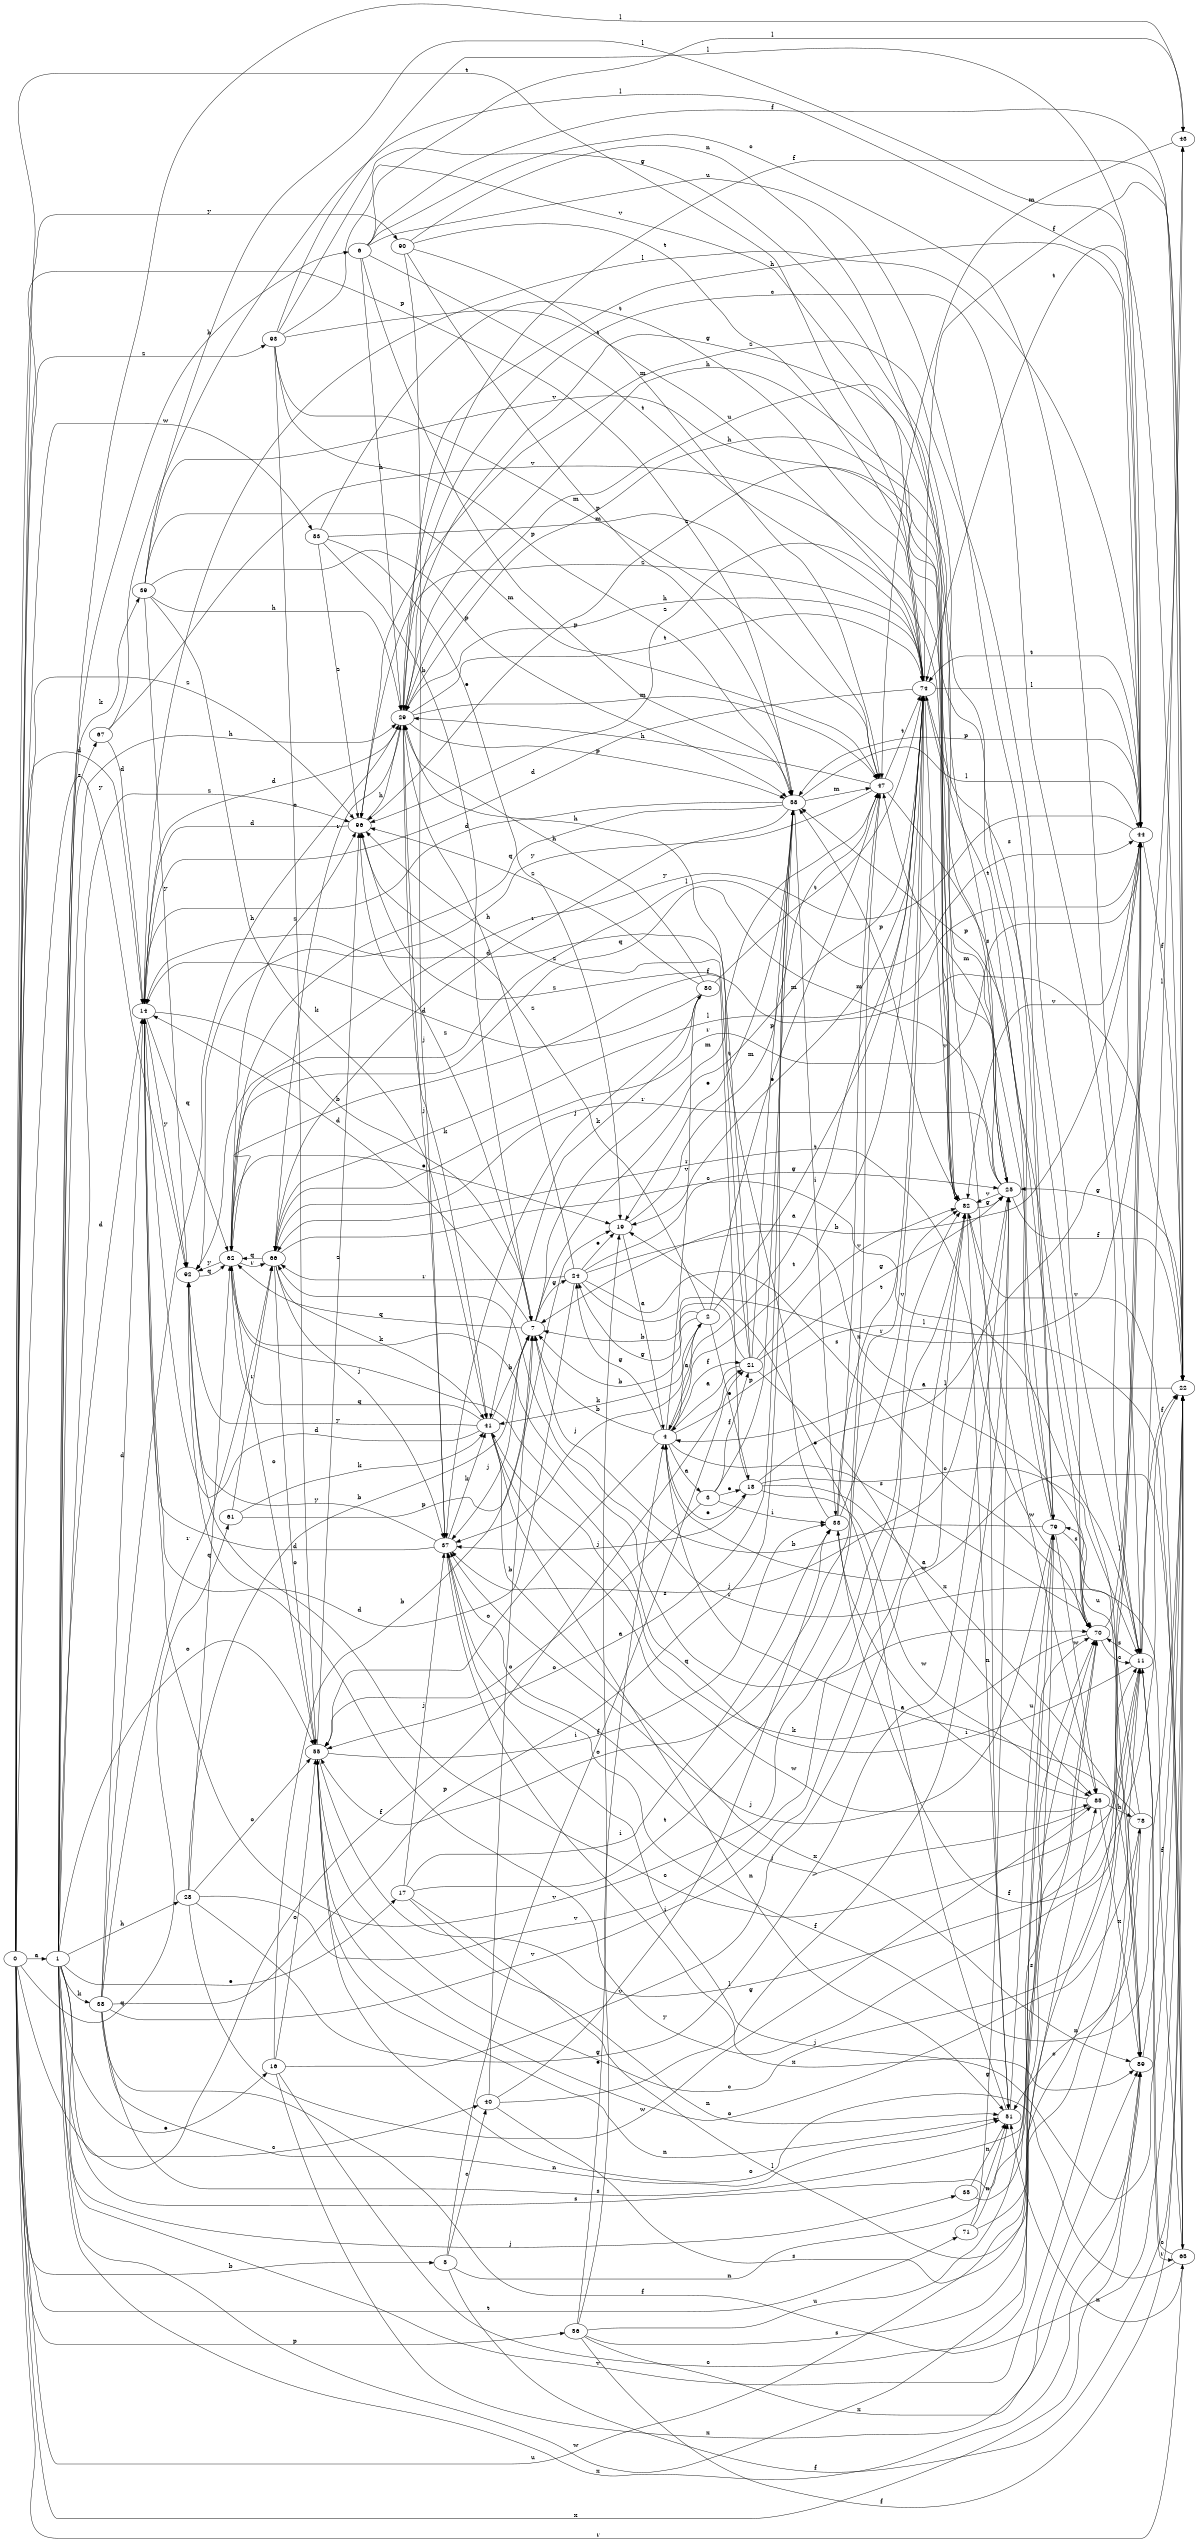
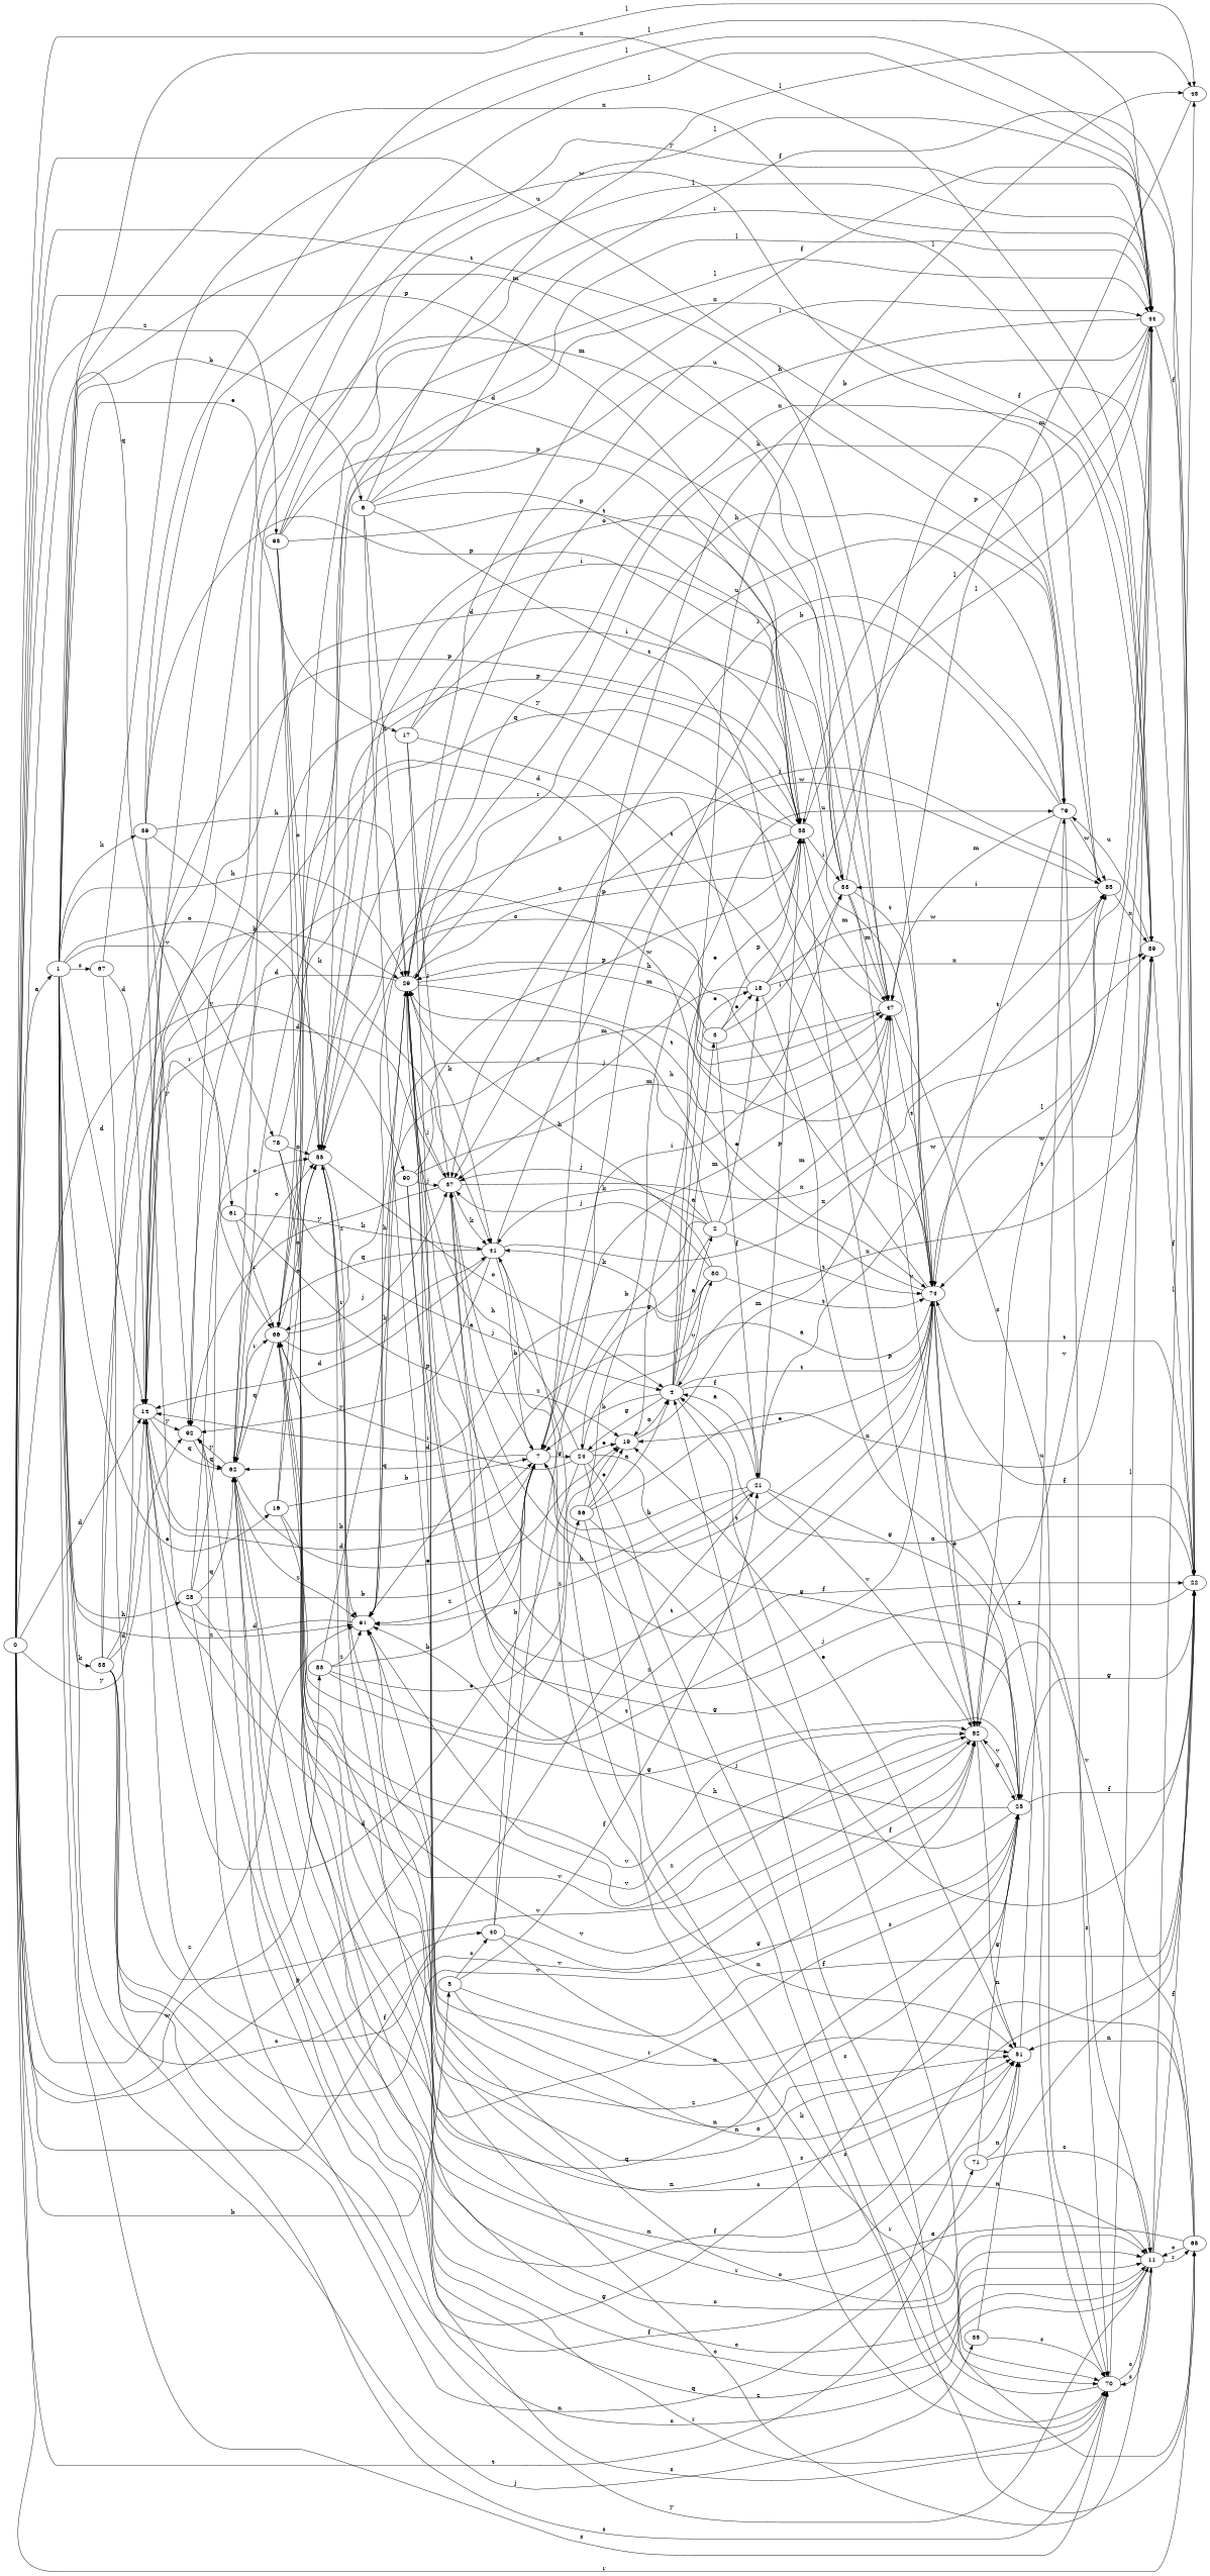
  strict digraph {
    rankdir=LR
    0
    1
    5
    14
    21
    56
    58
    61
    65
    71
    74
    n12 [label=79]
    83
    89
    90
    92
    93
-   96
+   96 [label=91]
    6
    n20 [label=40]
    16
    17
    28
    29
    35
    38
    39
    43
    55
    67
    70
    78
    85
    22
    51
    7
    62
    44
    82
    4
    25
    19
    47
    33
    66
    41
    11
    37
    2
    18
    24
    3
    80
    0 -> 1 [label=a]
    0 -> 5 [label=b]
    0 -> 14 [label=d]
    0 -> 21 [label=f]
    0 -> 56 [label=p]
    0 -> 58 [label=p]
    0 -> 61 [label=q]
    0 -> 65 [label=r]
    0 -> 71 [label=t]
    0 -> 74 [label=t]
    0 -> n12 [label=u]
    0 -> 83 [label=w]
    0 -> 89 [label=x]
    0 -> 90 [label=y]
    0 -> 92 [label=y]
    0 -> 93 [label=z]
    0 -> 96 [label=z]
    1 -> 14 [label=d]
    1 -> 89 [label=x]
    1 -> 96 [label=z]
    1 -> 6 [label=b]
    1 -> n20 [label=c]
    1 -> 16 [label=e]
    1 -> 17 [label=e]
    1 -> 28 [label=h]
    1 -> 29 [label=h]
    1 -> 35 [label=j]
    1 -> 38 [label=k]
    1 -> 39 [label=k]
    1 -> 43 [label=l]
    1 -> 55 [label=o]
    1 -> 67 [label=s]
    1 -> 70 [label=s]
    1 -> 78 [label=v]
    1 -> 85 [label=w]
    5 -> 21 [label=f]
    5 -> n20 [label=c]
    5 -> 22 [label=f]
    5 -> 51 [label=n]
    14 -> 92 [label=y]
    14 -> 7 [label=b]
    14 -> 62 [label=q]
    14 -> 44 [label=l]
    14 -> 82 [label=v]
    21 -> 58 [label=p]
    21 -> 96 [label=z]
    21 -> 29 [label=h]
    21 -> 85 [label=w]
    21 -> 7 [label=b]
    21 -> 82 [label=v]
    21 -> 4 [label=a]
    21 -> 25 [label=g]
    56 -> n12 [label=u]
    56 -> 89 [label=x]
    56 -> 70 [label=s]
    56 -> 22 [label=f]
    56 -> 4 [label=a]
    56 -> 19 [label=e]
    58 -> 14 [label=d]
    58 -> 55 [label=o]
    58 -> 62 [label=q]
    58 -> 44 [label=l]
    58 -> 19 [label=e]
    58 -> 47 [label=m]
    58 -> 33 [label=i]
    58 -> 66 [label=r]
    61 -> 19 [label=p]
    61 -> 66 [label=r]
    61 -> 41 [label=k]
    65 -> 55 [label=o]
    65 -> 51 [label=n]
    65 -> 82 [label=v]
    65 -> 4 [label=a]
    65 -> 66 [label=r]
    65 -> 11 [label=c]
    71 -> 51 [label=n]
    71 -> 25 [label=g]
    71 -> 11 [label=c]
    74 -> 14 [label=d]
    74 -> 96 [label=z]
    74 -> 29 [label=h]
    74 -> 70 [label=s]
    74 -> 22 [label=f]
    74 -> 44 [label=l]
    74 -> 82 [label=v]
    74 -> 4 [label=a]
    74 -> 19 [label=e]
    n12 -> 74 [label=t]
    n12 -> 29 [label=h]
    n12 -> 70 [label=s]
    n12 -> 85 [label=w]
    n12 -> 7 [label=b]
    n12 -> 47 [label=m]
    n12 -> 37 [label=j]
    83 -> 74 [label=t]
    83 -> 96 [label=z]
    83 -> 7 [label=b]
    83 -> 19 [label=e]
    83 -> 47 [label=m]
    89 -> n12 [label=u]
    89 -> 22 [label=f]
    90 -> 58 [label=p]
    90 -> 74 [label=t]
    90 -> 51 [label=n]
    90 -> 47 [label=m]
    90 -> 37 [label=j]
    92 -> 62 [label=q]
    92 -> 11 [label=c]
    93 -> 58 [label=p]
    93 -> 74 [label=t]
    93 -> 55 [label=o]
    93 -> 44 [label=l]
    93 -> 82 [label=v]
    93 -> 25 [label=g]
    93 -> 47 [label=m]
    96 -> 14 [label=d]
    96 -> 29 [label=h]
    6 -> 58 [label=p]
    6 -> 74 [label=t]
    6 -> n12 [label=u]
    6 -> 29 [label=h]
    6 -> 43 [label=l]
    6 -> 22 [label=f]
    6 -> 11 [label=c]
    n20 -> 70 [label=s]
    n20 -> 7 [label=b]
    n20 -> 25 [label=g]
    n20 -> 33 [label=i]
    16 -> 89 [label=x]
    16 -> 55 [label=o]
    16 -> 7 [label=b]
    16 -> 82 [label=v]
    16 -> 11 [label=c]
    17 -> 74 [label=t]
    17 -> 51 [label=n]
    17 -> 44 [label=l]
    17 -> 33 [label=i]
    17 -> 37 [label=j]
    28 -> 55 [label=o]
    28 -> 85 [label=w]
    28 -> 7 [label=b]
    28 -> 62 [label=q]
    28 -> 82 [label=v]
    28 -> 25 [label=g]
    29 -> 14 [label=d]
    29 -> 58 [label=p]
    29 -> 74 [label=t]
    29 -> n12 [label=u]
+   29 -> 89 [label=x]
    29 -> 22 [label=f]
    29 -> 25 [label=g]
    29 -> 47 [label=m]
    29 -> 66 [label=r]
    29 -> 41 [label=k]
    29 -> 11 [label=c]
    29 -> 37 [label=j]
    35 -> 70 [label=s]
    35 -> 51 [label=n]
    38 -> 14 [label=d]
    38 -> 58 [label=p]
    38 -> 29 [label=h]
    38 -> 70 [label=s]
    38 -> 22 [label=f]
    38 -> 51 [label=n]
    38 -> 82 [label=v]
    38 -> 66 [label=r]
    39 -> 58 [label=p]
    39 -> 92 [label=y]
    39 -> 29 [label=h]
    39 -> 44 [label=l]
    39 -> 82 [label=v]
    39 -> 47 [label=m]
    39 -> 41 [label=k]
    43 -> 47 [label=m]
    55 -> 96 [label=z]
    55 -> 51 [label=n]
    55 -> 44 [label=l]
    55 -> 33 [label=i]
    55 -> 11 [label=c]
    67 -> 14 [label=d]
    67 -> 44 [label=l]
    67 -> 82 [label=v]
    70 -> 44 [label=l]
    70 -> 66 [label=r]
    70 -> 41 [label=k]
    70 -> 11 [label=c]
    78 -> 58 [label=p]
    78 -> 55 [label=o]
    78 -> 51 [label=n]
    78 -> 4 [label=a]
    85 -> 89 [label=x]
-   85 -> 78 [label=h]
+   85 -> 29 [label=h]
    85 -> 33 [label=i]
    85 -> 37 [label=j]
    22 -> 74 [label=t]
    22 -> 4 [label=a]
    22 -> 25 [label=g]
    22 -> 37 [label=j]
    51 -> n12 [label=u]
    51 -> 19 [label=e]
    7 -> 14 [label=d]
    7 -> 74 [label=t]
    7 -> 96 [label=z]
    7 -> 62 [label=q]
    7 -> 47 [label=m]
    7 -> 37 [label=j]
    7 -> 24 [label=g]
    62 -> 92 [label=y]
    62 -> 96 [label=z]
    62 -> 55 [label=o]
    62 -> 70 [label=s]
    62 -> 22 [label=f]
    62 -> 44 [label=l]
    62 -> 19 [label=e]
    62 -> 66 [label=r]
    44 -> 58 [label=p]
    44 -> 74 [label=t]
    44 -> 92 [label=y]
    44 -> 29 [label=h]
    44 -> 22 [label=f]
    44 -> 7 [label=b]
    44 -> 82 [label=v]
    44 -> 66 [label=r]
    82 -> 58 [label=p]
    82 -> 96 [label=z]
    82 -> 85 [label=w]
    82 -> 51 [label=n]
    82 -> 25 [label=g]
    4 -> 21 [label=f]
    4 -> 74 [label=t]
    4 -> 43 [label=l]
-   4 -> 55 [label=o]
+   55 -> 4 [label=o]
    4 -> 70 [label=s]
    4 -> 7 [label=b]
    4 -> 2 [label=a]
    4 -> 18 [label=e]
    4 -> 24 [label=g]
    4 -> 3 [label=a]
    4 -> 80 [label=v]
    25 -> 96 [label=z]
    25 -> 29 [label=h]
    25 -> 22 [label=f]
    25 -> 62 [label=q]
    25 -> 82 [label=v]
    25 -> 66 [label=r]
    25 -> 37 [label=j]
    19 -> 4 [label=a]
    19 -> 47 [label=m]
    47 -> 74 [label=t]
    47 -> 92 [label=y]
    47 -> 29 [label=h]
    47 -> 55 [label=o]
    47 -> 70 [label=s]
    33 -> 14 [label=d]
    33 -> 74 [label=t]
    33 -> 22 [label=f]
    33 -> 82 [label=v]
    33 -> 47 [label=m]
    66 -> 55 [label=o]
    66 -> 62 [label=q]
    66 -> 44 [label=l]
    66 -> 41 [label=k]
    66 -> 11 [label=c]
    66 -> 37 [label=j]
    41 -> 14 [label=d]
    41 -> 89 [label=x]
    41 -> 92 [label=y]
    41 -> 85 [label=w]
    41 -> 51 [label=n]
    41 -> 7 [label=b]
    41 -> 62 [label=q]
    11 -> 65 [label=r]
    11 -> 92 [label=y]
    11 -> 96 [label=z]
    11 -> 43 [label=l]
    11 -> 70 [label=s]
    11 -> 22 [label=f]
    11 -> 62 [label=q]
    37 -> 14 [label=d]
    37 -> 89 [label=x]
    37 -> 92 [label=y]
    37 -> 22 [label=f]
    37 -> 41 [label=k]
    2 -> 74 [label=t]
    2 -> 96 [label=z]
    2 -> 7 [label=b]
    2 -> 47 [label=m]
    2 -> 41 [label=k]
    2 -> 37 [label=j]
    2 -> 18 [label=e]
    2 -> 24 [label=g]
    18 -> 89 [label=x]
    18 -> 96 [label=z]
    18 -> 85 [label=w]
    18 -> 44 [label=l]
    18 -> 11 [label=c]
    18 -> 37 [label=j]
    24 -> 14 [label=d]
    24 -> 65 [label=r]
    24 -> 89 [label=x]
    24 -> 29 [label=h]
    24 -> 70 [label=s]
    24 -> 25 [label=g]
    24 -> 19 [label=e]
    24 -> 66 [label=r]
    3 -> 21 [label=f]
    3 -> 58 [label=p]
    3 -> 55 [label=o]
    3 -> 33 [label=i]
    3 -> 18 [label=e]
    80 -> 14 [label=d]
    80 -> 74 [label=t]
    80 -> 96 [label=z]
    80 -> 29 [label=h]
    80 -> 41 [label=k]
    80 -> 37 [label=j]
  }
